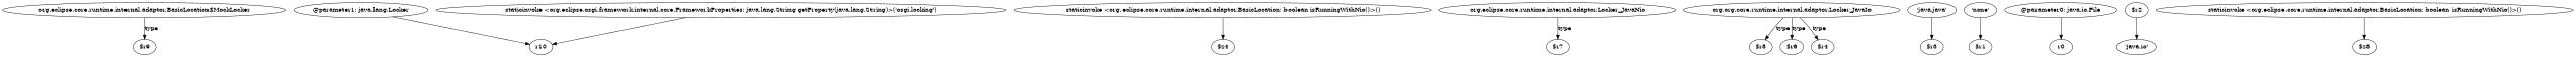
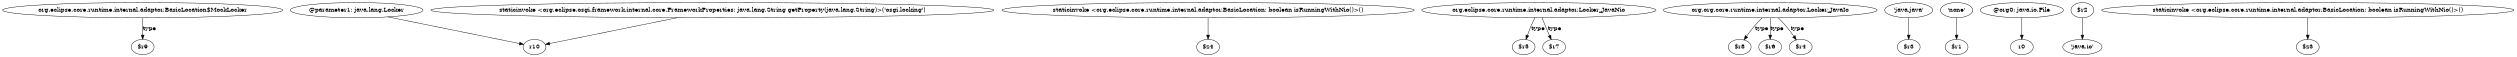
  digraph {
    n1 [label="org.eclipse.core.runtime.internal.adaptor.BasicLocation$MockLocker"]
    n2 [label="$r9"]
    n3 [label="@parameter1: java.lang.Locker"]
    n4 [label=r10]
    n5 [label="staticinvoke <org.eclipse.core.runtime.internal.adaptor.BasicLocation: boolean isRunningWithNio()>()"]
    n6 [label="$z4"]
    n7 [label="org.eclipse.core.runtime.internal.adaptor.Locker_JavaNio"]
+   n8 [label="$r5"]
    n9 [label="$r7"]
    n10 [label="org.org.core.runtime.internal.adaptor.Locker_JavaIo"]
    n11 [label="$r8"]
    n12 [label="$r6"]
    n13 [label="$r4"]
    n14 [label="'java.java'"]
    n15 [label="$r3"]
    n16 [label="staticinvoke <org.eclipse.osgi.framework.internal.core.FrameworkProperties: java.lang.String getProperty(java.lang.String)>('osgi.locking')"]
    n17 [label="'none'"]
    n18 [label="$r1"]
-   n19 [label="@parameter0: java.io.File"]
+   n19 [label="@org0: java.io.File"]
    n20 [label=r0]
    n21 [label="'java.io'"]
    n22 [label="$r2"]
    n23 [label="staticinvoke <org.eclipse.core.runtime.internal.adaptor.BasicLocation: boolean isRunningWithNio()>()"]
    n24 [label="$z3"]
    n1 -> n2 [label=type]
    n3 -> n4
    n5 -> n6
+   n7 -> n8 [label=type]
    n7 -> n9 [label=type]
    n10 -> n11 [label=type]
    n10 -> n12 [label=type]
    n10 -> n13 [label=type]
    n14 -> n15
    n16 -> n4
    n17 -> n18
    n19 -> n20
    n22 -> n21
    n23 -> n24
  }
